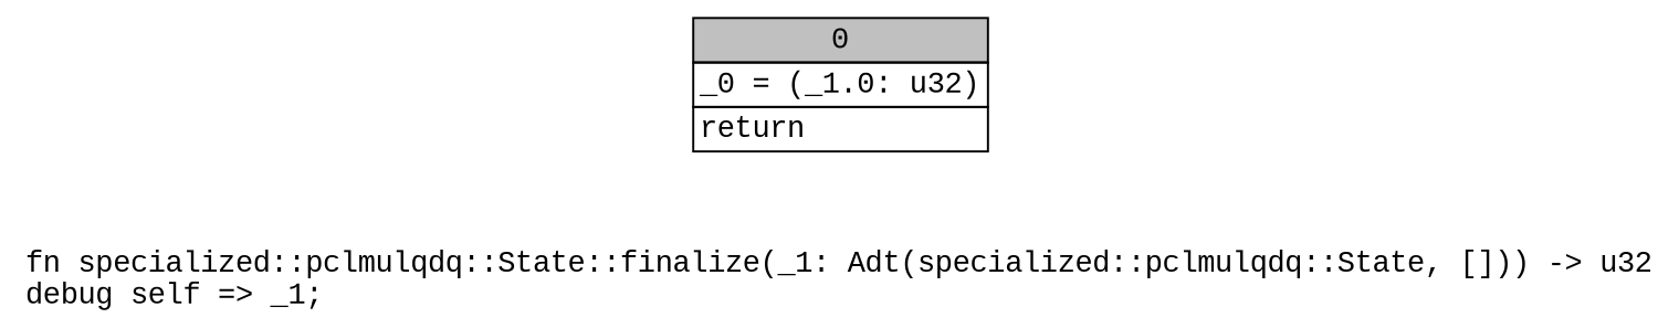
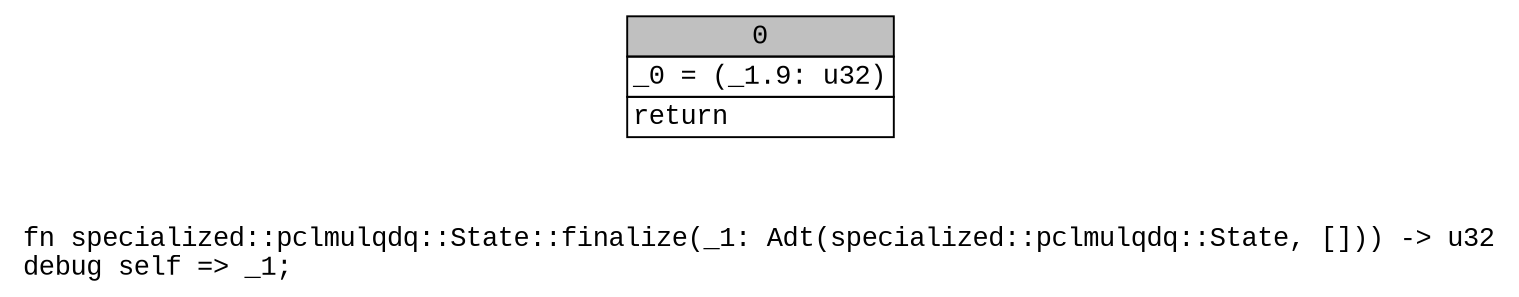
  digraph {
    fontname="Liberation Mono"
    label=<fn specialized::pclmulqdq::State::finalize(_1: Adt(specialized::pclmulqdq::State, [])) -&gt; u32<br align="left"/>debug self =&gt; _1;<br align="left"/>>
-   n1 [fontname="Liberation Mono" label=<<table border="0" cellborder="1" cellspacing="0"><tr><td bgcolor="gray" align="center" colspan="1">0</td></tr><tr><td align="left" balign="left">_0 = (_1.0: u32)<br/></td></tr><tr><td align="left">return</td></tr></table>> shape=none]
+   n1 [fontname="Liberation Mono" label=<<table border="0" cellborder="1" cellspacing="0"><tr><td bgcolor="gray" align="center" colspan="1">0</td></tr><tr><td align="left" balign="left">_0 = (_1.9: u32)<br/></td></tr><tr><td align="left">return</td></tr></table>> shape=none]
  }
